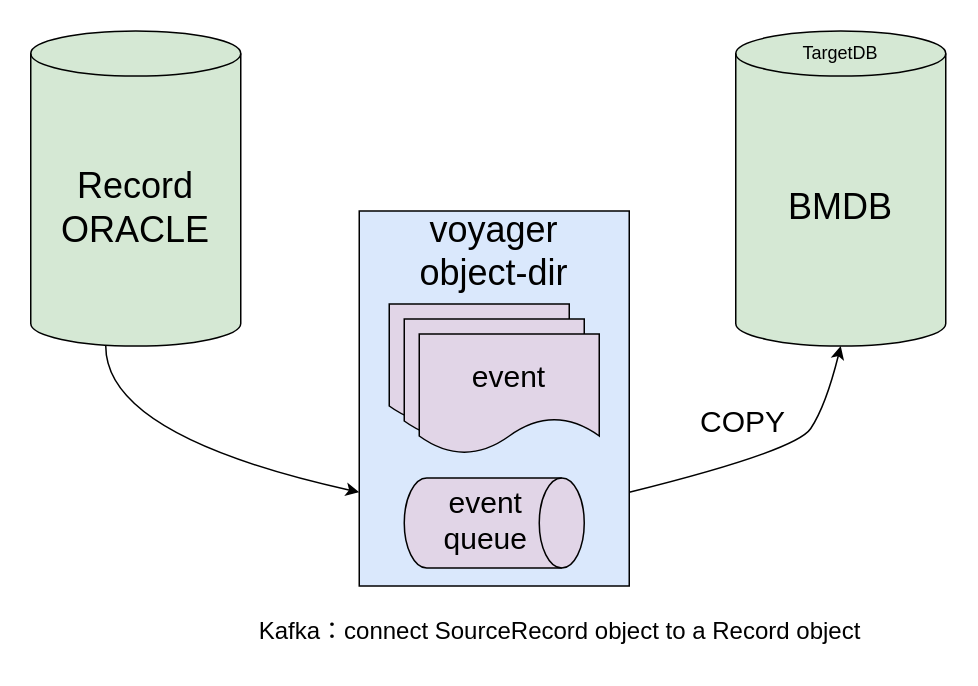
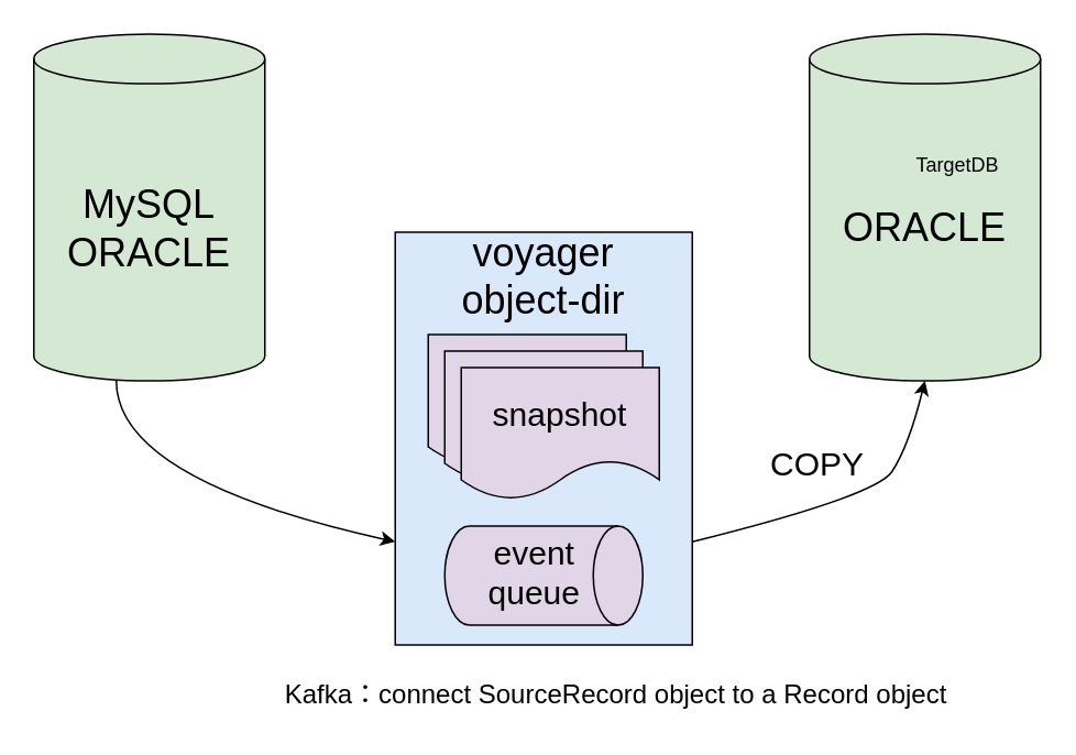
  <mxCell id="0" />
  <mxCell id="1" parent="0" />
  <mxCell id="2" value="" style="rounded=0;whiteSpace=wrap;html=1;fillColor=#dae8fc;strokeColor=#000000;" vertex="1" parent="1"><mxGeometry x="239" y="140" width="180" height="250" as="geometry" /></mxCell>
- <mxCell id="3" value="&lt;font style=&quot;font-size: 24px;&quot;&gt;Record&lt;br&gt;ORACLE&lt;/font&gt;" style="shape=cylinder3;whiteSpace=wrap;html=1;boundedLbl=1;backgroundOutline=1;size=15;fillColor=#d5e8d4;strokeColor=#000000;" vertex="1" parent="1"><mxGeometry x="20" y="20" width="140" height="210" as="geometry" /></mxCell>
- <mxCell id="4" value="&lt;font style=&quot;font-size: 24px;&quot;&gt;BMDB&lt;/font&gt;" style="shape=cylinder3;whiteSpace=wrap;html=1;boundedLbl=1;backgroundOutline=1;size=15;fillColor=#d5e8d4;strokeColor=#000000;" vertex="1" parent="1"><mxGeometry x="490" y="20" width="140" height="210" as="geometry" /></mxCell>
+ <mxCell id="3" value="&lt;font style=&quot;font-size: 24px;&quot;&gt;MySQL&lt;br&gt;ORACLE&lt;/font&gt;" style="shape=cylinder3;whiteSpace=wrap;html=1;boundedLbl=1;backgroundOutline=1;size=15;fillColor=#d5e8d4;strokeColor=#000000;" vertex="1" parent="1"><mxGeometry x="20" y="20" width="140" height="210" as="geometry" /></mxCell>
+ <mxCell id="4" value="&lt;font style=&quot;font-size: 24px;&quot;&gt;ORACLE&lt;/font&gt;" style="shape=cylinder3;whiteSpace=wrap;html=1;boundedLbl=1;backgroundOutline=1;size=15;fillColor=#d5e8d4;strokeColor=#000000;" vertex="1" parent="1"><mxGeometry x="490" y="20" width="140" height="210" as="geometry" /></mxCell>
  <mxCell id="5" value="" style="shape=document;whiteSpace=wrap;html=1;boundedLbl=1;fillColor=#e1d5e7;strokeColor=#000000;" vertex="1" parent="1"><mxGeometry x="259" y="202" width="120" height="80" as="geometry" /></mxCell>
  <mxCell id="6" value="" style="shape=document;whiteSpace=wrap;html=1;boundedLbl=1;fillColor=#e1d5e7;strokeColor=#000000;" vertex="1" parent="1"><mxGeometry x="269" y="212" width="120" height="80" as="geometry" /></mxCell>
- <mxCell id="7" value="&lt;font style=&quot;font-size: 20px;&quot;&gt;event&lt;/font&gt;" style="shape=document;whiteSpace=wrap;html=1;boundedLbl=1;fillColor=#e1d5e7;strokeColor=#000000;" vertex="1" parent="1"><mxGeometry x="279" y="222" width="120" height="80" as="geometry" /></mxCell>
+ <mxCell id="7" value="&lt;font style=&quot;font-size: 20px;&quot;&gt;snapshot&lt;/font&gt;" style="shape=document;whiteSpace=wrap;html=1;boundedLbl=1;fillColor=#e1d5e7;strokeColor=#000000;" vertex="1" parent="1"><mxGeometry x="279" y="222" width="120" height="80" as="geometry" /></mxCell>
  <mxCell id="8" value="&lt;font style=&quot;font-size: 24px;&quot;&gt;voyager&lt;br&gt;object-dir&lt;/font&gt;" style="text;html=1;strokeColor=none;fillColor=none;align=center;verticalAlign=middle;whiteSpace=wrap;rounded=0;fontSize=22;" vertex="1" parent="1"><mxGeometry x="274" y="152" width="110" height="30" as="geometry" /></mxCell>
  <mxCell id="9" value="" style="shape=cylinder3;whiteSpace=wrap;html=1;boundedLbl=1;backgroundOutline=1;size=15;rotation=90;fillColor=#e1d5e7;strokeColor=#000000;" vertex="1" parent="1"><mxGeometry x="299" y="288" width="60" height="120" as="geometry" /></mxCell>
  <mxCell id="10" value="&lt;font style=&quot;font-size: 20px;&quot;&gt;event queue&lt;/font&gt;" style="text;html=1;strokeColor=none;fillColor=none;align=center;verticalAlign=middle;whiteSpace=wrap;rounded=0;" vertex="1" parent="1"><mxGeometry x="285" y="331" width="77" height="30" as="geometry" /></mxCell>
  <mxCell id="11" value="" style="curved=1;endArrow=classic;html=1;rounded=0;exitX=1;exitY=0.75;exitDx=0;exitDy=0;entryX=0.5;entryY=1;entryDx=0;entryDy=0;entryPerimeter=0;" edge="1" parent="1" source="2" target="4"><mxGeometry width="50" height="50" relative="1" as="geometry"><mxPoint x="480" y="310" as="sourcePoint" /><mxPoint x="530" y="260" as="targetPoint" /><Array as="points"><mxPoint x="530" y="300" /><mxPoint x="550" y="270" /></Array></mxGeometry></mxCell>
  <mxCell id="12" value="" style="curved=1;endArrow=none;html=1;rounded=0;exitX=0;exitY=0.75;exitDx=0;exitDy=0;endFill=0;startArrow=classic;startFill=1;" edge="1" parent="1" source="2"><mxGeometry width="50" height="50" relative="1" as="geometry"><mxPoint x="20" y="290" as="sourcePoint" /><mxPoint x="70" y="230" as="targetPoint" /><Array as="points"><mxPoint x="70" y="290" /></Array></mxGeometry></mxCell>
  <mxCell id="13" value="&lt;font style=&quot;font-size: 20px;&quot;&gt;COPY&lt;br&gt;&lt;/font&gt;" style="text;html=1;strokeColor=none;fillColor=none;align=center;verticalAlign=middle;whiteSpace=wrap;rounded=0;" vertex="1" parent="1"><mxGeometry x="445" y="265" width="100" height="30" as="geometry" /></mxCell>
- <mxCell id="14" value="TargetDB" style="text;html=1;strokeColor=none;fillColor=none;align=center;verticalAlign=middle;whiteSpace=wrap;rounded=0;" vertex="1" parent="1"><mxGeometry x="530" y="20" width="60" height="30" as="geometry" /></mxCell>
+ <mxCell id="14" value="TargetDB" style="text;html=1;strokeColor=none;fillColor=none;align=center;verticalAlign=middle;whiteSpace=wrap;rounded=0;" vertex="1" parent="1"><mxGeometry x="550" y="85" width="60" height="30" as="geometry" /></mxCell>
  <mxCell id="15" value="Kafka：connect SourceRecord object to a Record object" style="text;html=1;strokeColor=none;fillColor=none;align=center;verticalAlign=middle;whiteSpace=wrap;rounded=0;fontSize=16;" vertex="1" parent="1"><mxGeometry x="150" y="405" width="446" height="30" as="geometry" /></mxCell>
